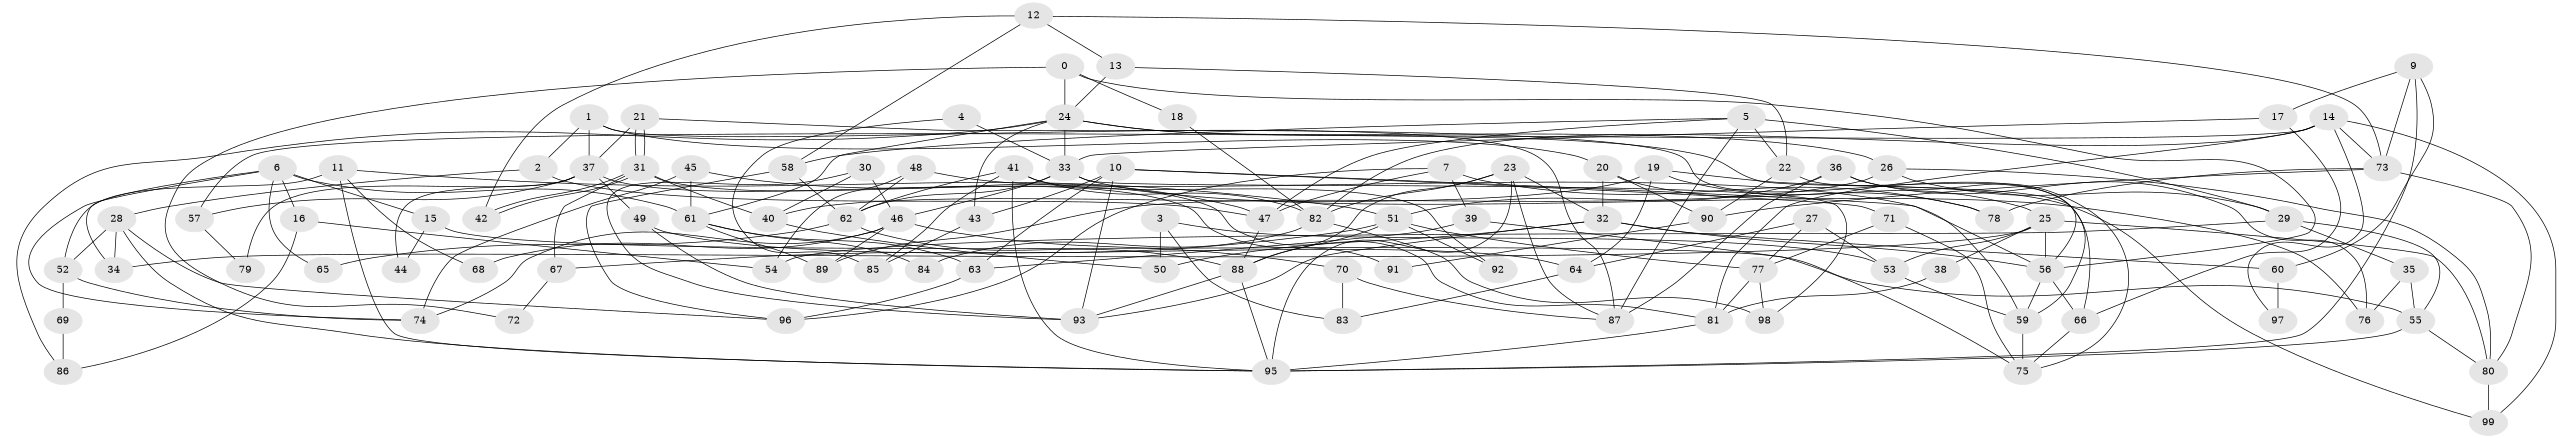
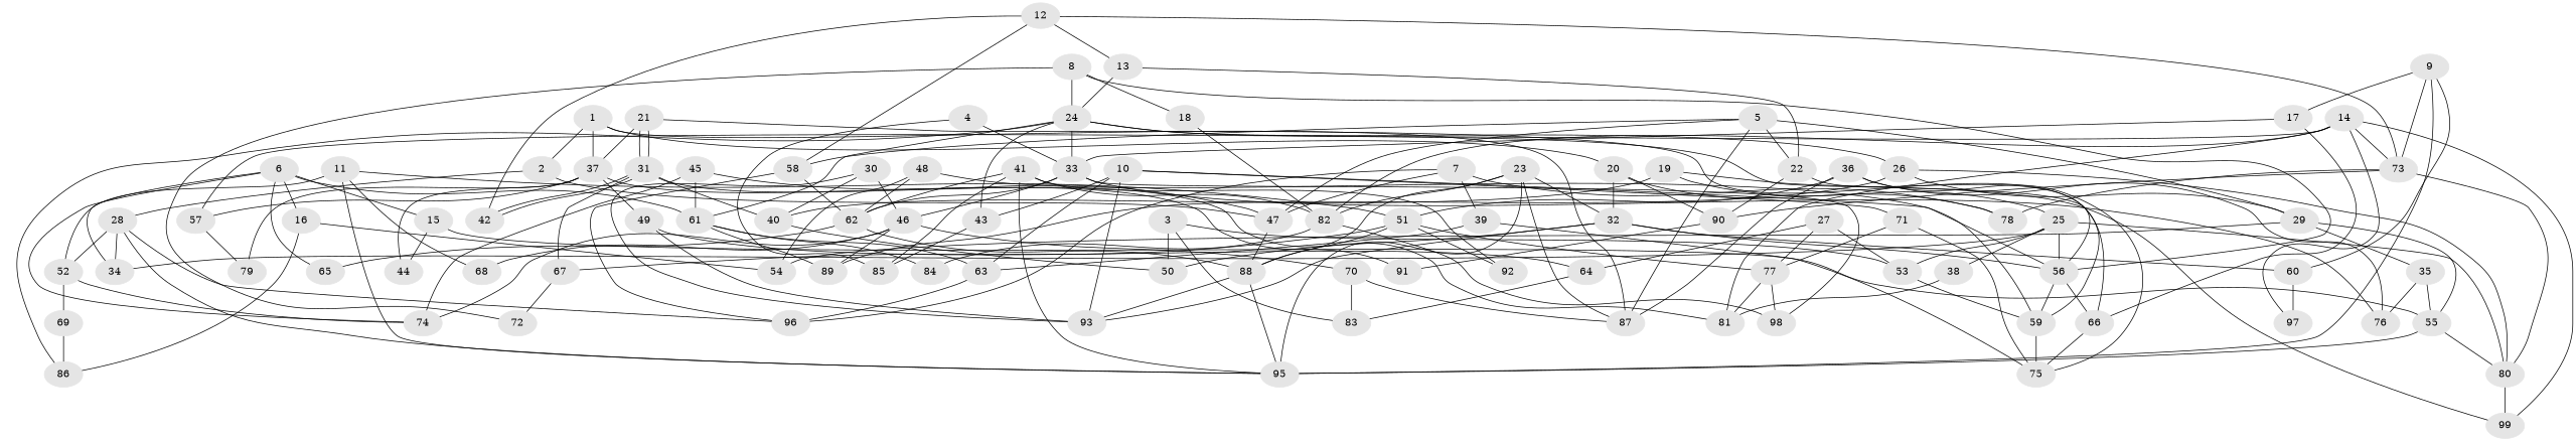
  graph {
    node [color=gray90 style=filled]
    1
    2
    20
    37
    87
    28
    47
    78
    32
    90
    57
    44
    49
    79
    91
    34
    96
    95
    52
    88
    3
    50
    53
    83
    59
    4
    33
    85
    46
    62
    76
    98
    5
    22
    29
    58
    56
    55
    54
    35
    6
    15
    16
    61
    65
    74
    86
    63
    89
    84
    7
    39
    75
-   8 [label=0]
+   8
    18
    24
    72
    82
    43
    26
    66
    9
    17
    60
    73
    97
    80
    10
    71
    93
    77
    11
    51
    68
    67
    92
    69
    12
    13
    42
    14
    81
    n83 [label=99]
    19
    25
    40
    64
    38
    21
    31
    23
    27
    30
    70
    36
    41
    45
    48
    1 -- 2
    1 -- 20
    1 -- 37
    1 -- 87
    2 -- 28
    2 -- 47
    20 -- 78
    20 -- 32
    20 -- 90
    37 -- 57
    37 -- 44
    37 -- 49
    37 -- 79
    37 -- 91
    28 -- 34
    28 -- 96
    28 -- 95
    28 -- 52
    47 -- 88
    32 -- 50
    32 -- 56
    32 -- 60
    32 -- 93
    90 -- 91
    57 -- 79
    49 -- 93
    49 -- 64
    52 -- 74
    52 -- 69
    88 -- 95
    88 -- 93
    3 -- 50
    3 -- 53
    3 -- 83
    53 -- 59
    59 -- 75
    4 -- 33
    4 -- 85
    33 -- 46
    33 -- 62
    33 -- 76
    33 -- 98
    46 -- 74
    46 -- 89
    46 -- 68
    46 -- 70
    62 -- 88
    62 -- 65
    5 -- 87
    5 -- 47
    5 -- 22
    5 -- 29
    5 -- 58
    22 -- 90
    22 -- 56
    29 -- 55
    29 -- 54
    29 -- 35
    58 -- 96
    58 -- 62
    56 -- 59
    56 -- 66
    55 -- 95
    55 -- 80
    35 -- 76
    35 -- 55
    6 -- 34
    6 -- 15
    6 -- 16
    6 -- 61
    6 -- 65
    6 -- 74
    15 -- 44
    15 -- 55
    16 -- 54
    16 -- 86
    61 -- 63
    61 -- 89
    61 -- 84
    63 -- 96
    7 -- 47
    7 -- 78
    7 -- 96
    7 -- 39
    39 -- 63
    39 -- 75
    8 -- 56
    8 -- 18
    8 -- 24
    8 -- 72
    18 -- 82
    24 -- 59
    24 -- 33
    24 -- 61
    24 -- 86
    24 -- 43
    24 -- 26
    82 -- 98
    82 -- 84
    43 -- 85
    26 -- 29
    26 -- 89
    26 -- 80
    66 -- 75
    9 -- 95
    9 -- 17
    9 -- 60
    9 -- 73
    17 -- 33
    17 -- 66
    60 -- 97
    73 -- 78
    73 -- 90
    73 -- 80
    80 -- n83
    10 -- 59
    10 -- 63
    10 -- 43
    10 -- 71
    10 -- 93
    71 -- 75
    71 -- 77
    77 -- 98
    77 -- 81
    11 -- 95
    11 -- 52
    11 -- 51
    11 -- 68
    51 -- 88
    51 -- 77
    51 -- 67
    51 -- 92
    67 -- 72
    69 -- 86
    12 -- 58
    12 -- 73
    12 -- 13
    12 -- 42
    13 -- 22
    13 -- 24
    14 -- 57
    14 -- 82
    14 -- 73
    14 -- 97
    14 -- 81
    14 -- n83
-   81 -- 95
    19 -- n83
    19 -- 25
    19 -- 40
-   19 -- 64
    25 -- 34
    25 -- 53
    25 -- 56
    25 -- 80
    25 -- 38
    40 -- 50
    64 -- 83
    38 -- 81
    21 -- 37
    21 -- 66
    21 -- 31
    21 -- 31
    31 -- 67
    31 -- 42
    31 -- 42
    31 -- 81
    31 -- 40
    23 -- 87
    23 -- 32
    23 -- 95
    23 -- 88
    23 -- 82
    27 -- 53
    27 -- 77
    27 -- 64
    30 -- 46
    30 -- 93
    30 -- 40
    70 -- 87
    70 -- 83
    36 -- 87
    36 -- 76
    36 -- 75
    36 -- 51
    41 -- 95
    41 -- 85
    41 -- 62
    41 -- 82
    41 -- 92
    45 -- 47
    45 -- 61
    45 -- 74
    48 -- 62
    48 -- 56
    48 -- 54
  }
